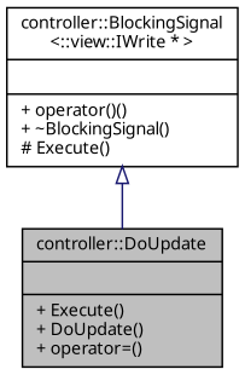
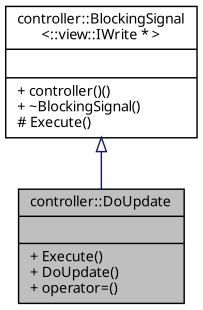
  digraph {
    node [color=black fontname=Verdana fontsize=10 shape=record style=filled]
    n1 [fillcolor=grey75 fontcolor=black height=0.2 label="{controller::DoUpdate\n||+ Execute()\l+ DoUpdate()\l+ operator=()\l}" width=0.4]
-   n2 [fillcolor=white height=0.2 label="{controller::BlockingSignal\l\<::view::IWrite * \>\n||+ operator()()\l+ ~BlockingSignal()\l# Execute()\l}" width=0.4]
+   n2 [fillcolor=white height=0.2 label="{controller::BlockingSignal\l\<::view::IWrite * \>\n||+ controller()()\l+ ~BlockingSignal()\l# Execute()\l}" width=0.4]
    n2 -> n1 [arrowtail=onormal color=midnightblue dir=back fontname=Verdana fontsize=10 labelfontname=Verdana labelfontsize=10 style=solid]
  }
